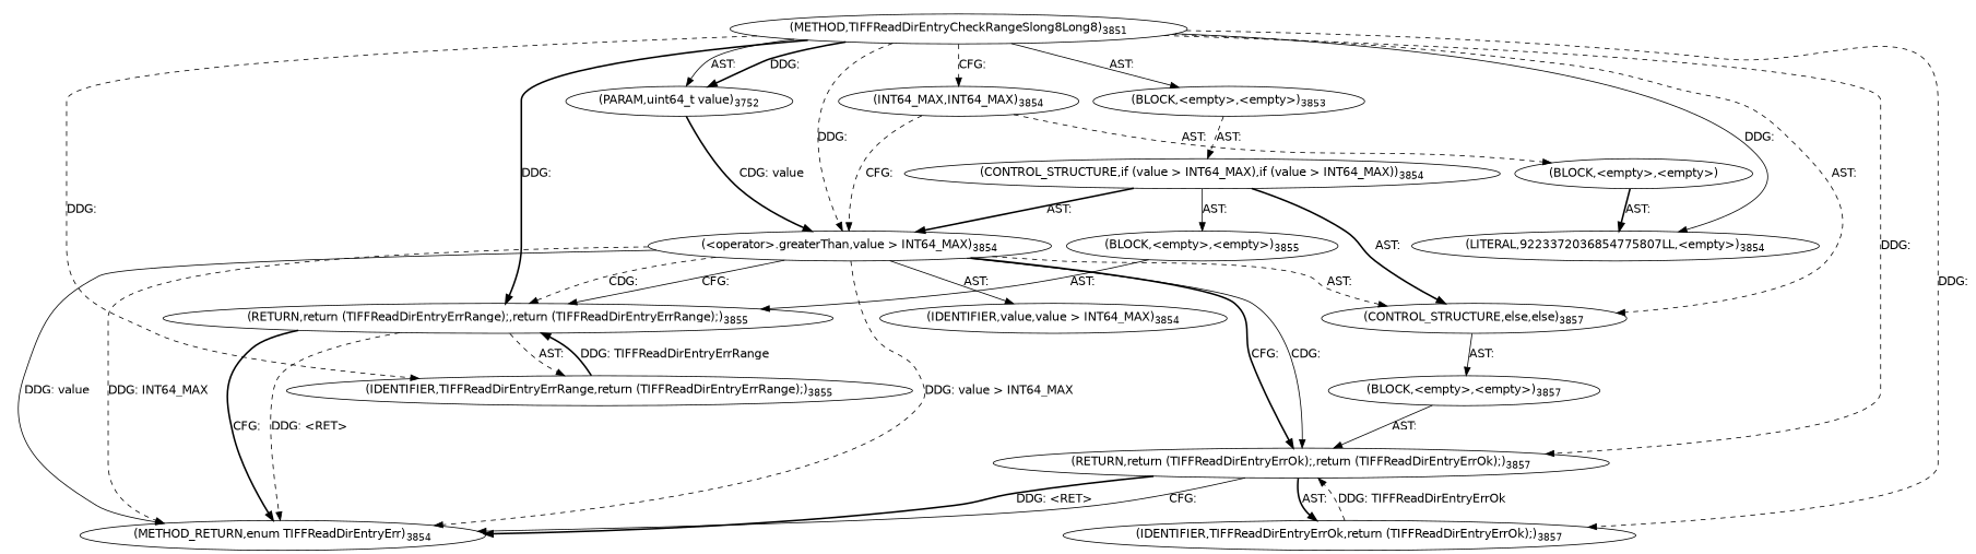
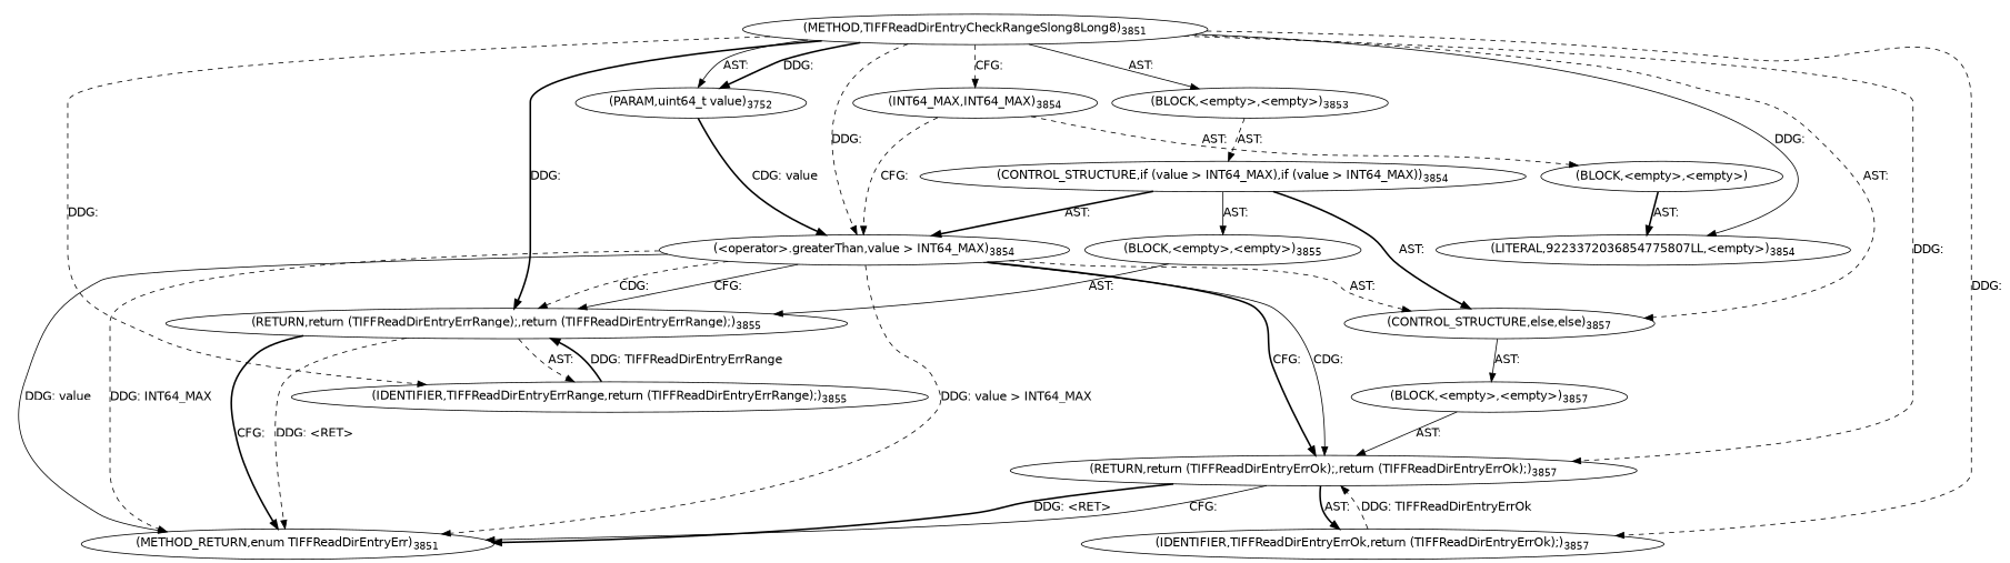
  digraph {
    fontname="DejaVu Sans"
    node [fontname="DejaVu Sans"]
    edge [fontname="DejaVu Sans" style=dashed]
    n1 [label=<(METHOD,TIFFReadDirEntryCheckRangeSlong8Long8)<SUB>3851</SUB>>]
    n2 [label=<(PARAM,uint64_t value)<SUB>3752</SUB>>]
    n3 [label=<(BLOCK,&lt;empty&gt;,&lt;empty&gt;)<SUB>3853</SUB>>]
    n4 [label=<(&lt;operator&gt;.greaterThan,value &gt; INT64_MAX)<SUB>3854</SUB>>]
    n5 [label=<(INT64_MAX,INT64_MAX)<SUB>3854</SUB>>]
    n6 [label=<(LITERAL,9223372036854775807LL,&lt;empty&gt;)<SUB>3854</SUB>>]
    n7 [label=<(RETURN,return (TIFFReadDirEntryErrRange);,return (TIFFReadDirEntryErrRange);)<SUB>3855</SUB>>]
    n8 [label=<(IDENTIFIER,TIFFReadDirEntryErrRange,return (TIFFReadDirEntryErrRange);)<SUB>3855</SUB>>]
    n9 [label=<(RETURN,return (TIFFReadDirEntryErrOk);,return (TIFFReadDirEntryErrOk);)<SUB>3857</SUB>>]
    n10 [label=<(IDENTIFIER,TIFFReadDirEntryErrOk,return (TIFFReadDirEntryErrOk);)<SUB>3857</SUB>>]
    n11 [label=<(CONTROL_STRUCTURE,else,else)<SUB>3857</SUB>>]
    n12 [label=<(CONTROL_STRUCTURE,if (value &gt; INT64_MAX),if (value &gt; INT64_MAX))<SUB>3854</SUB>>]
-   n13 [label=<(METHOD_RETURN,enum TIFFReadDirEntryErr)<SUB>3854</SUB>>]
-   n14 [label=<(IDENTIFIER,value,value &gt; INT64_MAX)<SUB>3854</SUB>>]
+   n13 [label=<(METHOD_RETURN,enum TIFFReadDirEntryErr)<SUB>3851</SUB>>]
    n15 [label=<(BLOCK,&lt;empty&gt;,&lt;empty&gt;)>]
    n16 [label=<(BLOCK,&lt;empty&gt;,&lt;empty&gt;)<SUB>3855</SUB>>]
    n17 [label=<(BLOCK,&lt;empty&gt;,&lt;empty&gt;)<SUB>3857</SUB>>]
    n1 -> n2 [label="AST: " style=solid]
    n1 -> n2 [label="DDG: " style=bold]
    n1 -> n3 [label="AST: " style=solid]
    n1 -> n4 [label="DDG: "]
    n1 -> n5 [label="CFG: "]
    n1 -> n6 [label="DDG: " style=solid]
    n1 -> n7 [label="DDG: " style=bold]
    n1 -> n8 [label="DDG: "]
    n1 -> n9 [label="DDG: "]
    n1 -> n10 [label="DDG: "]
    n1 -> n11 [label="AST: "]
    n2 -> n4 [label="CDG: value" style=bold]
    n3 -> n12 [label="AST: "]
    n4 -> n7 [label="CFG: " style=solid]
    n4 -> n7 [label="CDG: "]
    n4 -> n9 [label="CFG: " style=bold]
    n4 -> n9 [label="CDG: " style=solid]
    n4 -> n11 [label="AST: "]
    n4 -> n13 [label="DDG: value" style=solid]
    n4 -> n13 [label="DDG: INT64_MAX"]
    n4 -> n13 [label="DDG: value &gt; INT64_MAX"]
-   n4 -> n14 [label="AST: " style=solid]
    n5 -> n4 [label="CFG: "]
    n5 -> n15 [label="AST: "]
    n7 -> n8 [label="AST: "]
    n7 -> n13 [label="CFG: " style=bold]
    n7 -> n13 [label="DDG: &lt;RET&gt;"]
    n8 -> n7 [label="DDG: TIFFReadDirEntryErrRange" style=bold]
    n9 -> n10 [label="AST: " style=bold]
    n9 -> n13 [label="CFG: " style=solid]
    n9 -> n13 [label="DDG: &lt;RET&gt;" style=bold]
    n10 -> n9 [label="DDG: TIFFReadDirEntryErrOk"]
    n11 -> n17 [label="AST: " style=solid]
    n12 -> n4 [label="AST: " style=bold]
    n12 -> n11 [label="AST: " style=bold]
    n12 -> n16 [label="AST: " style=solid]
    n15 -> n6 [label="AST: " style=bold]
    n16 -> n7 [label="AST: " style=solid]
    n17 -> n9 [label="AST: " style=solid]
  }
